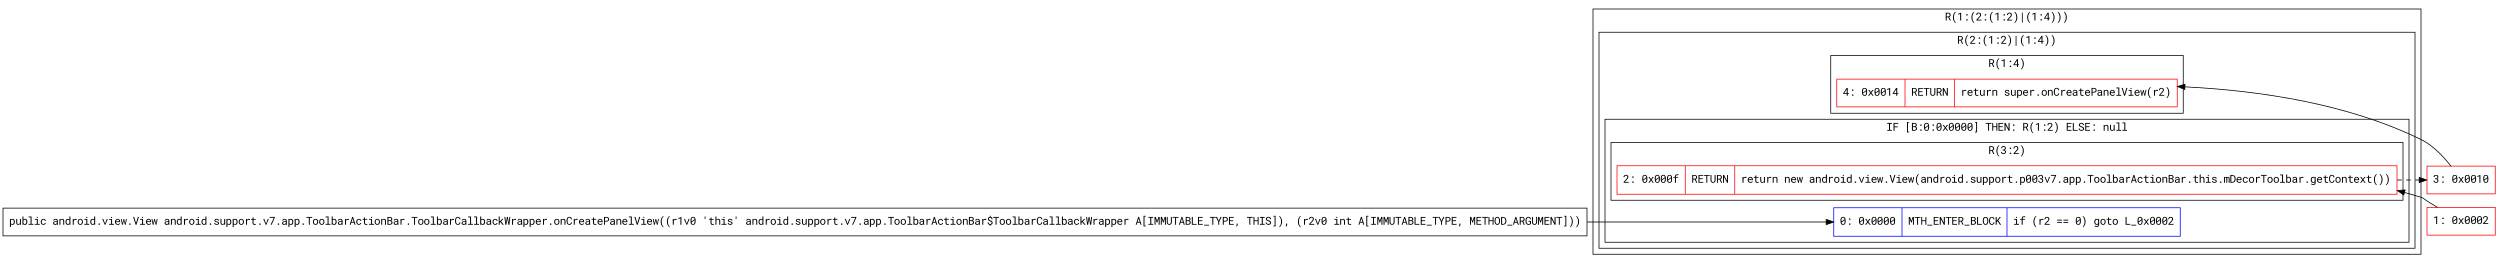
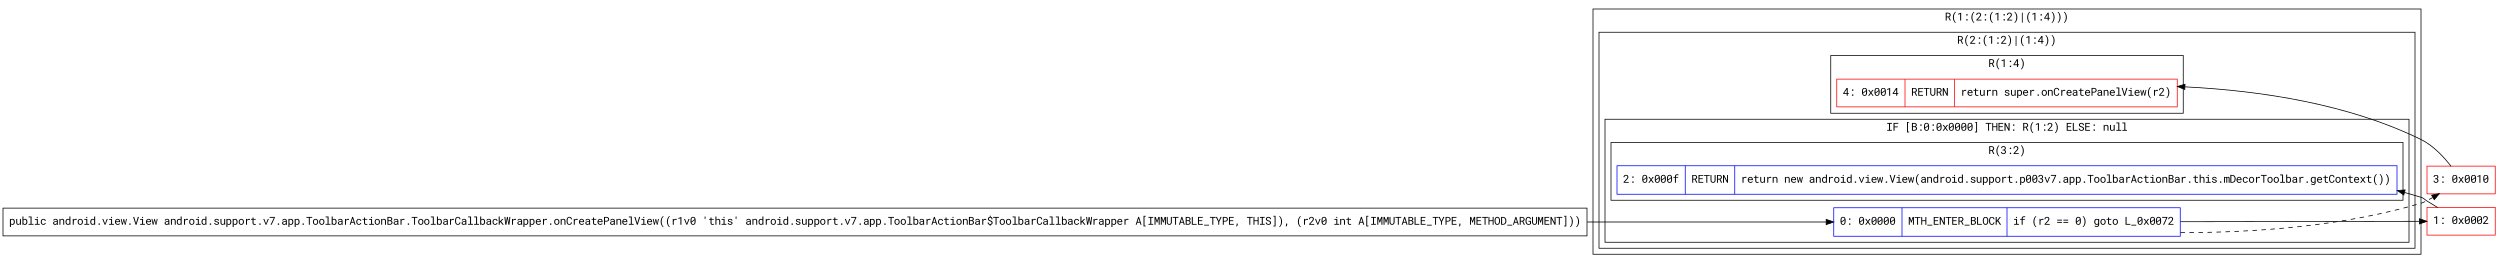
  digraph {
    fontname="Roboto Mono"
    rankdir=LR
    node [color=red fontname="Roboto Mono" shape=record]
    edge [fontname="Roboto Mono"]
-   n1 [label="{2\:\ 0x000f|RETURN\l|return new android.view.View(android.support.p003v7.app.ToolbarActionBar.this.mDecorToolbar.getContext())\l}"]
-   n2 [color=blue label="{0\:\ 0x0000|MTH_ENTER_BLOCK\l|if (r2 == 0) goto L_0x0002\l}"]
+   n1 [color=blue label="{2\:\ 0x000f|RETURN\l|return new android.view.View(android.support.p003v7.app.ToolbarActionBar.this.mDecorToolbar.getContext())\l}"]
+   n2 [color=blue label="{0\:\ 0x0000|MTH_ENTER_BLOCK\l|if (r2 == 0) goto L_0x0072\l}"]
    n3 [label="{4\:\ 0x0014|RETURN\l|return super.onCreatePanelView(r2)\l}"]
    n4 [label="{1\:\ 0x0002}"]
    n5 [label="{3\:\ 0x0010}"]
    n6 [label="{public android.view.View android.support.v7.app.ToolbarActionBar.ToolbarCallbackWrapper.onCreatePanelView((r1v0 'this' android.support.v7.app.ToolbarActionBar$ToolbarCallbackWrapper A[IMMUTABLE_TYPE, THIS]), (r2v0 int A[IMMUTABLE_TYPE, METHOD_ARGUMENT])) }" color=""]
    subgraph cluster_1 {
      label="R(1:(2:(1:2)|(1:4)))"
      subgraph cluster_2 {
        label="R(2:(1:2)|(1:4))"
        subgraph cluster_3 {
          label="IF [B:0:0x0000] THEN: R(1:2) ELSE: null"
          n2
          subgraph cluster_4 {
            label="R(3:2)"
            n1
          }
        }
        subgraph cluster_5 {
          label="R(1:4)"
          n3
        }
      }
    }
-   n1 -> n5 [style=dashed]
+   n2 -> n4
+   n2 -> n5 [style=dashed]
    n4 -> n1
    n5 -> n3
    n6 -> n2
  }
